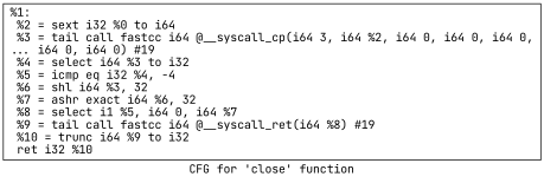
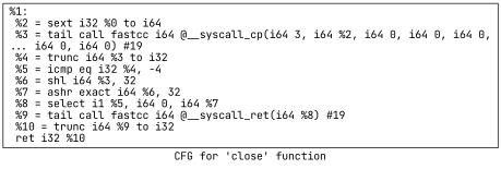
  digraph {
    label="CFG for 'close' function"
    fontname="JetBrains Mono"
-   n1 [label="{%1:\l  %2 = sext i32 %0 to i64\l  %3 = tail call fastcc i64 @__syscall_cp(i64 3, i64 %2, i64 0, i64 0, i64 0,\l... i64 0, i64 0) #19\l  %4 = select i64 %3 to i32\l  %5 = icmp eq i32 %4, -4\l  %6 = shl i64 %3, 32\l  %7 = ashr exact i64 %6, 32\l  %8 = select i1 %5, i64 0, i64 %7\l  %9 = tail call fastcc i64 @__syscall_ret(i64 %8) #19\l  %10 = trunc i64 %9 to i32\l  ret i32 %10\l}" shape=record fontname="JetBrains Mono"]
+   n1 [label="{%1:\l  %2 = sext i32 %0 to i64\l  %3 = tail call fastcc i64 @__syscall_cp(i64 3, i64 %2, i64 0, i64 0, i64 0,\l... i64 0, i64 0) #19\l  %4 = trunc i64 %3 to i32\l  %5 = icmp eq i32 %4, -4\l  %6 = shl i64 %3, 32\l  %7 = ashr exact i64 %6, 32\l  %8 = select i1 %5, i64 0, i64 %7\l  %9 = tail call fastcc i64 @__syscall_ret(i64 %8) #19\l  %10 = trunc i64 %9 to i32\l  ret i32 %10\l}" shape=record fontname="JetBrains Mono"]
  }
